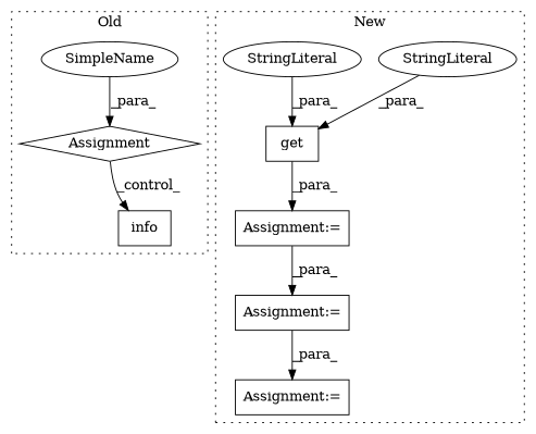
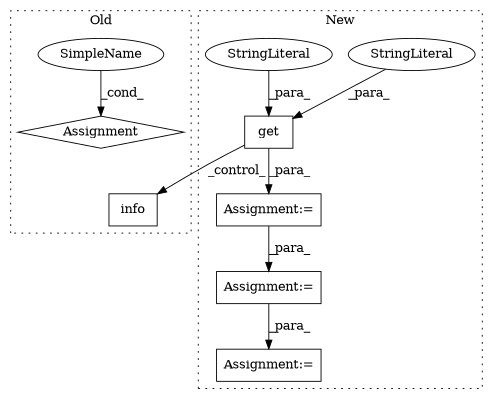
  digraph {
    node [a=7 l=1 shape=box]
    n1 [a=32 l="4,1" label=get s="2876,2910"]
    n2 [label="Assignment:=" s=3029]
    n3 [a=45 l=14 label=StringLiteral s=2880 shape=ellipse]
    n4 [label="Assignment:=" s=2937]
    n5 [a=45 l=15 label=StringLiteral s=2895 shape=ellipse]
    n6 [label="Assignment:=" s=2864]
    n7 [a=32 l="5,1" label=info s="2818,2979"]
    n8 [a=25 l="10,3" label=Assignment s="2441,2496" shape=diamond]
    n9 [a=42 label=SimpleName shape=ellipse l=""]
    subgraph cluster_1 {
      label=New
      style=dotted
      n1
      n2
      n3
      n4
      n5
      n6
    }
    subgraph cluster_2 {
      label=Old
      style=dotted
      n7
      n8
      n9
    }
    n1 -> n6 [label=_para_]
    n3 -> n1 [label=_para_]
    n4 -> n2 [label=_para_]
    n5 -> n1 [label=_para_]
    n6 -> n4 [label=_para_]
-   n8 -> n7 [label=_control_]
-   n9 -> n8 [label=_para_]
+   n1 -> n7 [label=_control_]
+   n9 -> n8 [label=_cond_]
  }
